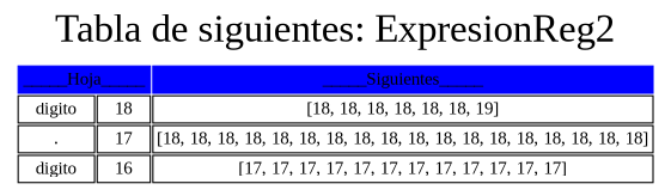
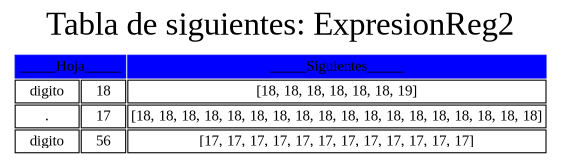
  digraph {
    fontsize=30
    label=<Tabla de siguientes: ExpresionReg2>
    labelloc=t
    fontname="Liberation Serif"
-   n1 [label=< <table border='0' cellborder='1' cellspacing='2'> <tr><td colspan='2' color='blue' bgcolor='blue'>_____Hoja_____</td><td color='blue' bgcolor='blue'>_____Siguientes_____</td></tr> <tr><td>digito</td><td>18</td><td>[18, 18, 18, 18, 18, 18, 19]</td></tr> <tr><td>.</td><td>17</td><td>[18, 18, 18, 18, 18, 18, 18, 18, 18, 18, 18, 18, 18, 18, 18, 18, 18, 18]</td></tr> <tr><td>digito</td><td>16</td><td>[17, 17, 17, 17, 17, 17, 17, 17, 17, 17, 17, 17]</td></tr> </table> > shape=plaintext fontname="Liberation Serif"]
+   n1 [label=< <table border='0' cellborder='1' cellspacing='2'> <tr><td colspan='2' color='blue' bgcolor='blue'>_____Hoja_____</td><td color='blue' bgcolor='blue'>_____Siguientes_____</td></tr> <tr><td>digito</td><td>18</td><td>[18, 18, 18, 18, 18, 18, 19]</td></tr> <tr><td>.</td><td>17</td><td>[18, 18, 18, 18, 18, 18, 18, 18, 18, 18, 18, 18, 18, 18, 18, 18, 18, 18]</td></tr> <tr><td>digito</td><td>56</td><td>[17, 17, 17, 17, 17, 17, 17, 17, 17, 17, 17, 17]</td></tr> </table> > shape=plaintext fontname="Liberation Serif"]
  }
